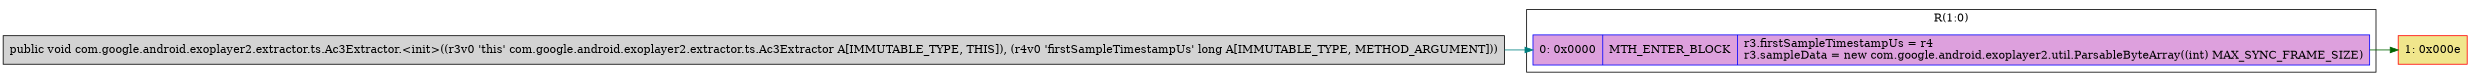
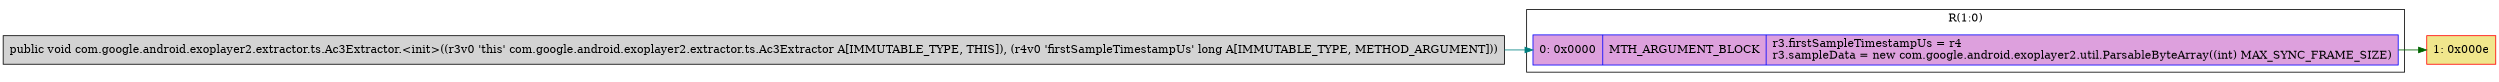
  digraph {
    rankdir=LR
    node [shape=record style=filled]
-   n1 [color=blue label="{0\:\ 0x0000|MTH_ENTER_BLOCK\l|r3.firstSampleTimestampUs = r4\lr3.sampleData = new com.google.android.exoplayer2.util.ParsableByteArray((int) MAX_SYNC_FRAME_SIZE)\l}" fillcolor=plum]
+   n1 [color=blue label="{0\:\ 0x0000|MTH_ARGUMENT_BLOCK\l|r3.firstSampleTimestampUs = r4\lr3.sampleData = new com.google.android.exoplayer2.util.ParsableByteArray((int) MAX_SYNC_FRAME_SIZE)\l}" fillcolor=plum]
    n2 [color=red label="{1\:\ 0x000e}" fillcolor=khaki]
    n3 [label="{public void com.google.android.exoplayer2.extractor.ts.Ac3Extractor.\<init\>((r3v0 'this' com.google.android.exoplayer2.extractor.ts.Ac3Extractor A[IMMUTABLE_TYPE, THIS]), (r4v0 'firstSampleTimestampUs' long A[IMMUTABLE_TYPE, METHOD_ARGUMENT])) }" fillcolor=lightgrey]
    subgraph cluster_1 {
      label="R(1:0)"
      n1
    }
    n1 -> n2 [color=darkgreen]
    n3 -> n1 [color=teal]
  }
